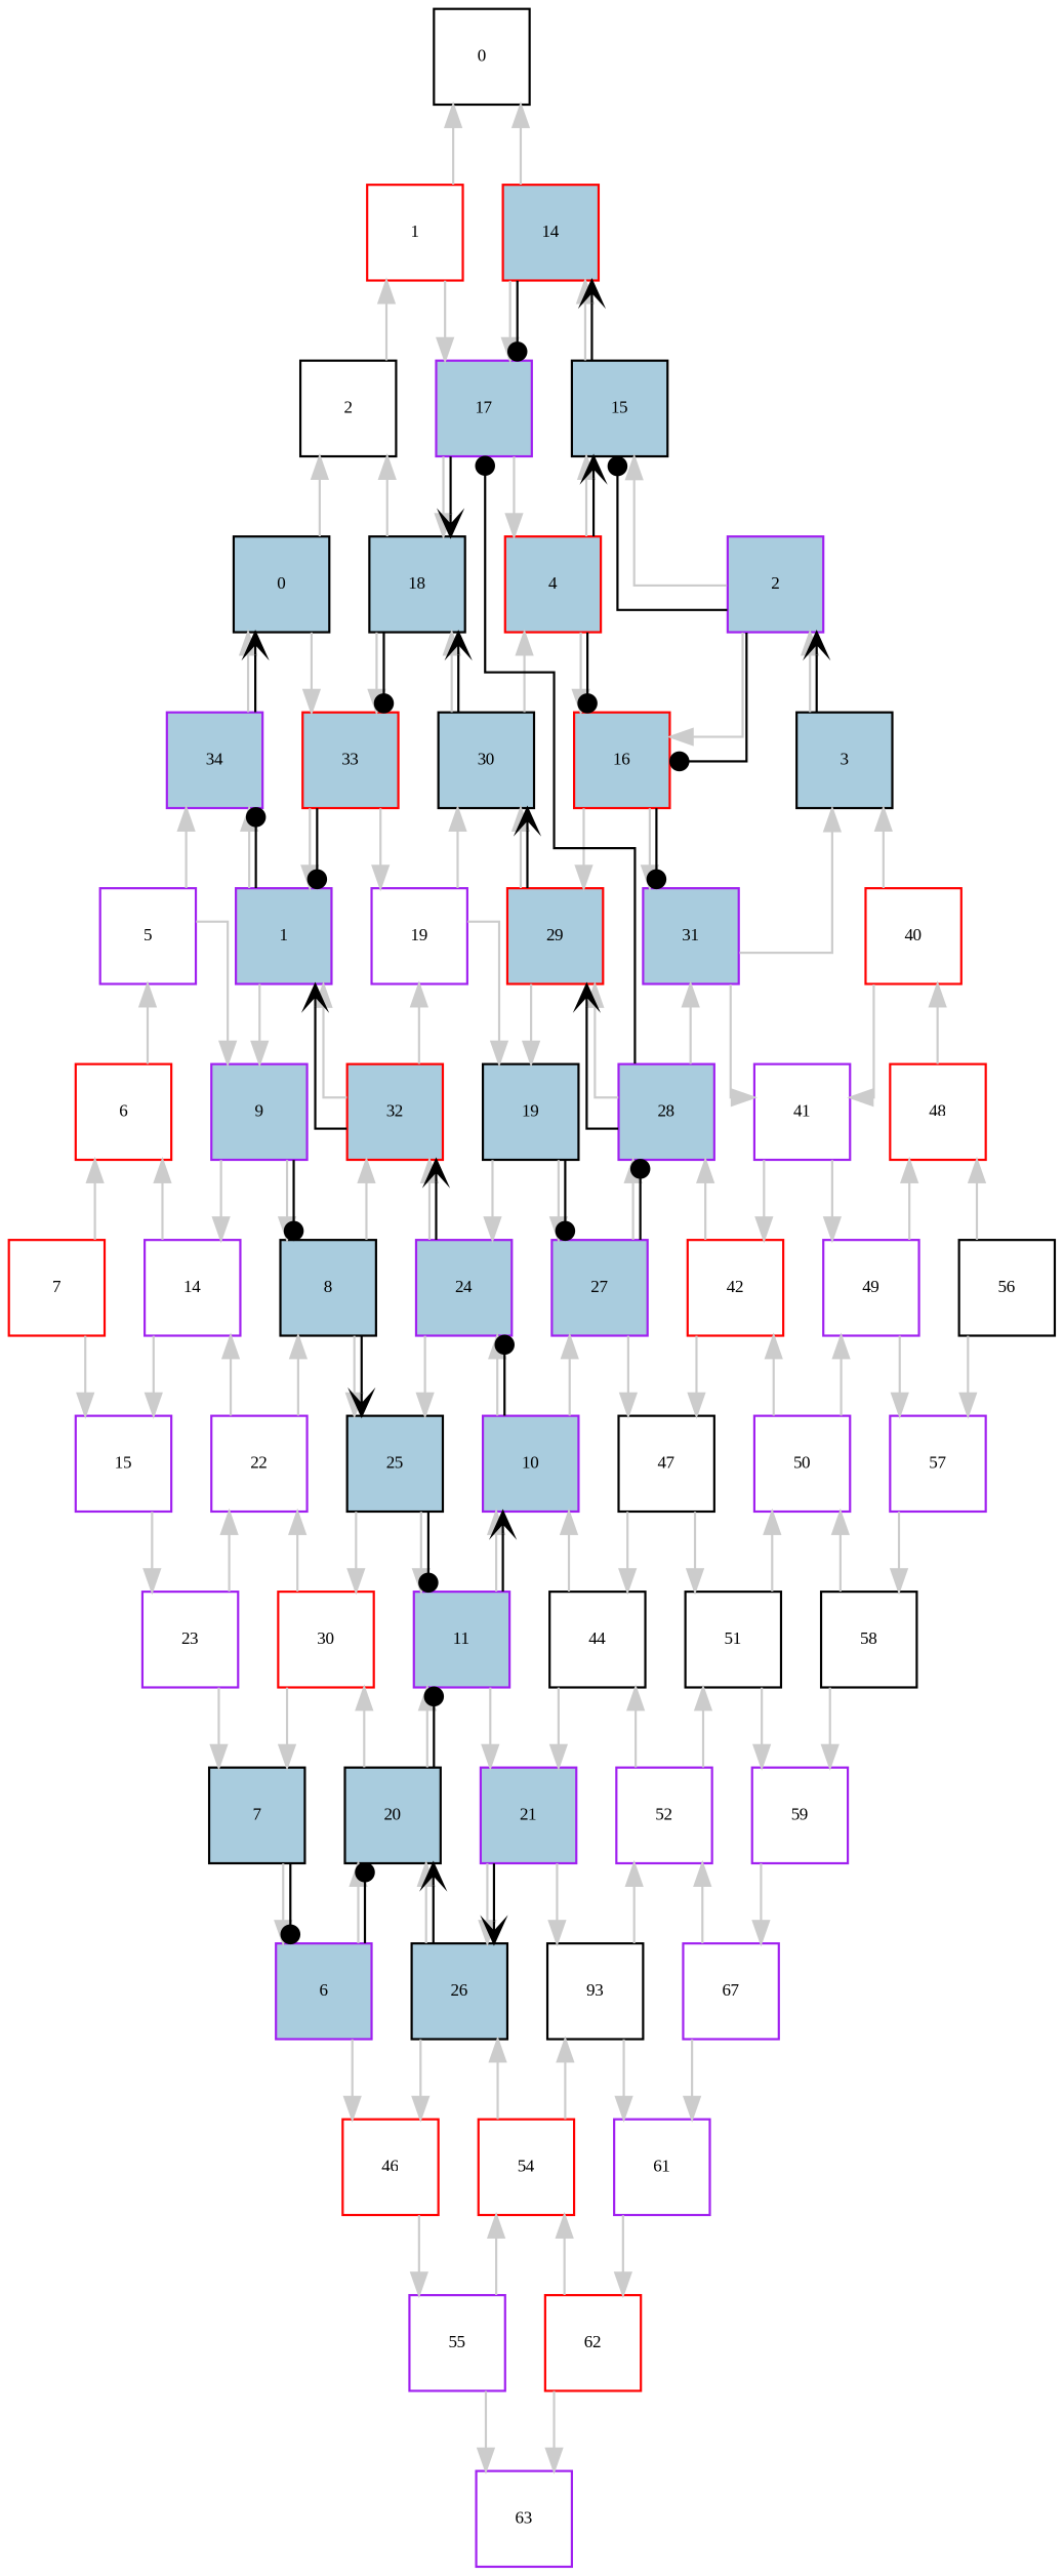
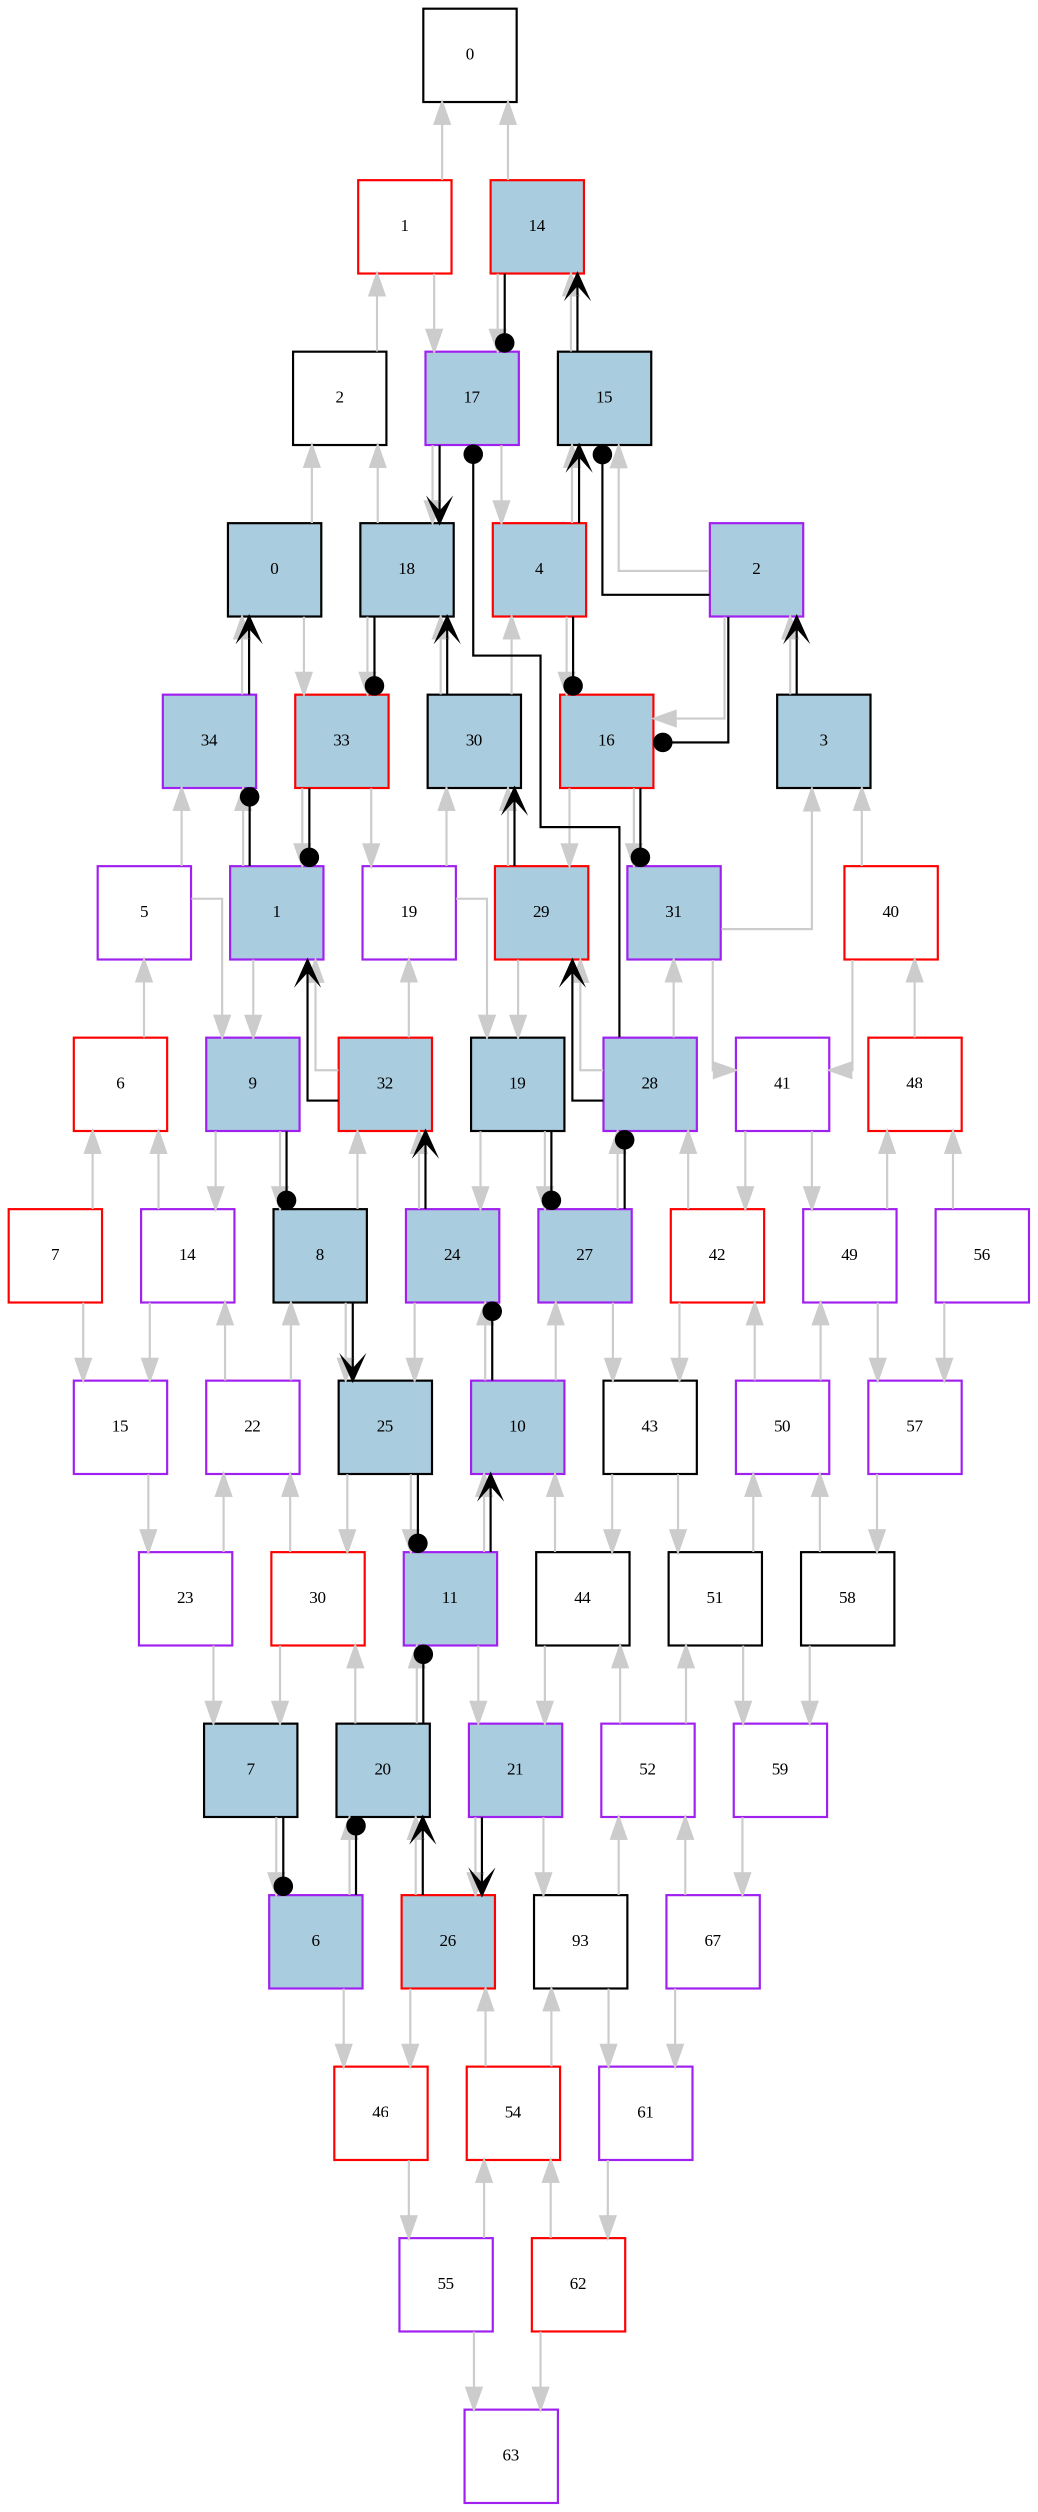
  digraph {
    fontname="Liberation Serif"
    rank=same
    rankdir=TB
    splines=ortho
    node [color=purple fillcolor="#ffffff" fixedsize=true fontname="Liberation Serif" fontsize=8 shape=square style=filled]
    edge [constraint=false fontname="Liberation Serif" style=vis]
    0 [color=black width=0.6]
    1 [color=red width=0.6]
    n3 [color=red fillcolor="#a9ccde" label=14 width=0.6]
    2 [color=black width=0.6]
    n5 [fillcolor="#a9ccde" label=17 width=0.6]
    n6 [color=black fillcolor="#a9ccde" label=15 width=0.6]
    n7 [color=black fillcolor="#a9ccde" label=0 width=0.6]
    n8 [color=black fillcolor="#a9ccde" label=18 width=0.6]
    n9 [color=red fillcolor="#a9ccde" label=4 width=0.6]
    n10 [fillcolor="#a9ccde" label=34 width=0.6]
    n11 [color=red fillcolor="#a9ccde" label=33 width=0.6]
    n12 [color=black fillcolor="#a9ccde" label=30 width=0.6]
    5 [width=0.6]
    n14 [fillcolor="#a9ccde" label=1 width=0.6]
    19 [width=0.6]
    6 [color=red width=0.6]
    n17 [fillcolor="#a9ccde" label=9 width=0.6]
    n18 [color=red fillcolor="#a9ccde" label=32 width=0.6]
    7 [color=red width=0.6]
    14 [width=0.6]
    n21 [color=black fillcolor="#a9ccde" label=8 width=0.6]
    15 [width=0.6]
    22 [width=0.6]
    23 [width=0.6]
    n25 [fillcolor="#a9ccde" label=2 width=0.6]
    n26 [color=red fillcolor="#a9ccde" label=16 width=0.6]
    n27 [color=red fillcolor="#a9ccde" label=29 width=0.6]
    n28 [color=black fillcolor="#a9ccde" label=19 width=0.6]
    n29 [fillcolor="#a9ccde" label=24 width=0.6]
    n30 [color=black fillcolor="#a9ccde" label=25 width=0.6]
    30 [color=red width=0.6]
    n32 [color=black fillcolor="#a9ccde" label=7 width=0.6]
    n33 [color=black fillcolor="#a9ccde" label=3 width=0.6]
    n34 [fillcolor="#a9ccde" label=31 width=0.6]
    n35 [fillcolor="#a9ccde" label=28 width=0.6]
    n36 [fillcolor="#a9ccde" label=27 width=0.6]
    n37 [fillcolor="#a9ccde" label=10 width=0.6]
    n38 [fillcolor="#a9ccde" label=11 width=0.6]
    n39 [color=black fillcolor="#a9ccde" label=20 width=0.6]
    n40 [fillcolor="#a9ccde" label=6 width=0.6]
    40 [color=red width=0.6]
    41 [width=0.6]
    42 [color=red width=0.6]
-   43 [color=black width=0.6 label=47]
+   43 [color=black width=0.6]
    44 [color=black width=0.6]
    n46 [fillcolor="#a9ccde" label=21 width=0.6]
-   n47 [color=black fillcolor="#a9ccde" label=26 width=0.6]
+   n47 [color=red fillcolor="#a9ccde" label=26 width=0.6]
    n48 [color=red label=46 width=0.6]
    48 [color=red width=0.6]
    49 [width=0.6]
    50 [width=0.6]
    51 [color=black width=0.6]
    52 [width=0.6]
    n54 [color=black label=93 width=0.6]
    54 [color=red width=0.6]
    55 [width=0.6]
-   56 [color=black width=0.6]
+   56 [width=0.6]
    57 [width=0.6]
    58 [color=black width=0.6]
    59 [width=0.6]
    n61 [label=67 width=0.6]
    61 [width=0.6]
    62 [color=red width=0.6]
    63 [width=0.6]
    0 -> 1 [constraint=true style=invis]
    0 -> n3 [constraint=true style=invis]
    1 -> 0 [color="#cccccc"]
    1 -> 2 [constraint=true style=invis]
    1 -> n5 [color="#cccccc"]
    1 -> n5 [constraint=true style=invis]
    n3 -> 0 [color="#cccccc"]
    n3 -> n5 [color="#cccccc"]
    n3 -> n5 [arrowhead=dot]
    n3 -> n5 [constraint=true style=invis]
    n3 -> n6 [constraint=true style=invis]
    2 -> 1 [color="#cccccc"]
    2 -> n7 [constraint=true style=invis]
    2 -> n8 [constraint=true style=invis]
    n5 -> n8 [color="#cccccc"]
    n5 -> n8 [arrowhead=vee]
    n5 -> n8 [constraint=true style=invis]
    n5 -> n9 [color="#cccccc"]
    n5 -> n9 [constraint=true style=invis]
    n6 -> n3 [color="#cccccc"]
    n6 -> n3 [arrowhead=vee]
    n6 -> n9 [constraint=true style=invis]
    n6 -> n25 [constraint=true style=invis]
    n7 -> 2 [color="#cccccc"]
    n7 -> n10 [constraint=true style=invis]
    n7 -> n11 [color="#cccccc"]
    n7 -> n11 [constraint=true style=invis]
    n8 -> 2 [color="#cccccc"]
    n8 -> n11 [color="#cccccc"]
    n8 -> n11 [arrowhead=dot]
    n8 -> n11 [constraint=true style=invis]
    n8 -> n12 [constraint=true style=invis]
    n9 -> n6 [color="#cccccc"]
    n9 -> n6 [arrowhead=vee]
    n9 -> n12 [constraint=true style=invis]
    n9 -> n26 [color="#cccccc"]
    n9 -> n26 [arrowhead=dot]
    n9 -> n26 [constraint=true style=invis]
    n10 -> n7 [color="#cccccc"]
    n10 -> n7 [arrowhead=vee]
    n10 -> 5 [constraint=true style=invis]
    n10 -> n14 [constraint=true style=invis]
    n11 -> n14 [color="#cccccc"]
    n11 -> n14 [arrowhead=dot]
    n11 -> n14 [constraint=true style=invis]
    n11 -> 19 [color="#cccccc"]
    n11 -> 19 [constraint=true style=invis]
    n12 -> n8 [color="#cccccc"]
    n12 -> n8 [arrowhead=vee]
    n12 -> n9 [color="#cccccc"]
    n12 -> 19 [constraint=true style=invis]
    n12 -> n27 [constraint=true style=invis]
    5 -> n10 [color="#cccccc"]
    5 -> 6 [constraint=true style=invis]
    5 -> n17 [color="#cccccc"]
    5 -> n17 [constraint=true style=invis]
    n14 -> n10 [color="#cccccc"]
    n14 -> n10 [arrowhead=dot]
    n14 -> n17 [color="#cccccc"]
    n14 -> n17 [constraint=true style=invis]
    n14 -> n18 [constraint=true style=invis]
    19 -> n12 [color="#cccccc"]
    19 -> n18 [constraint=true style=invis]
    19 -> n28 [color="#cccccc"]
    19 -> n28 [constraint=true style=invis]
    6 -> 5 [color="#cccccc"]
    6 -> 7 [constraint=true style=invis]
    6 -> 14 [constraint=true style=invis]
    n17 -> 14 [color="#cccccc"]
    n17 -> 14 [constraint=true style=invis]
    n17 -> n21 [color="#cccccc"]
    n17 -> n21 [arrowhead=dot]
    n17 -> n21 [constraint=true style=invis]
    n18 -> n14 [color="#cccccc"]
    n18 -> n14 [arrowhead=vee]
    n18 -> 19 [color="#cccccc"]
    n18 -> n21 [constraint=true style=invis]
    n18 -> n29 [constraint=true style=invis]
    7 -> 6 [color="#cccccc"]
    7 -> 15 [color="#cccccc"]
    7 -> 15 [constraint=true style=invis]
    14 -> 6 [color="#cccccc"]
    14 -> 15 [color="#cccccc"]
    14 -> 15 [constraint=true style=invis]
    14 -> 22 [constraint=true style=invis]
    n21 -> n18 [color="#cccccc"]
    n21 -> 22 [constraint=true style=invis]
    n21 -> n30 [color="#cccccc"]
    n21 -> n30 [arrowhead=vee]
    n21 -> n30 [constraint=true style=invis]
    15 -> 23 [color="#cccccc"]
    15 -> 23 [constraint=true style=invis]
    22 -> 14 [color="#cccccc"]
    22 -> n21 [color="#cccccc"]
    22 -> 23 [constraint=true style=invis]
    22 -> 30 [constraint=true style=invis]
    23 -> 22 [color="#cccccc"]
    23 -> n32 [color="#cccccc"]
    23 -> n32 [constraint=true style=invis]
    n25 -> n6 [color="#cccccc"]
    n25 -> n6 [arrowhead=dot]
    n25 -> n26 [color="#cccccc"]
    n25 -> n26 [arrowhead=dot]
    n25 -> n26 [constraint=true style=invis]
    n25 -> n33 [constraint=true style=invis]
    n26 -> n27 [color="#cccccc"]
    n26 -> n27 [constraint=true style=invis]
    n26 -> n34 [color="#cccccc"]
    n26 -> n34 [arrowhead=dot]
    n26 -> n34 [constraint=true style=invis]
    n27 -> n12 [color="#cccccc"]
    n27 -> n12 [arrowhead=vee]
    n27 -> n28 [color="#cccccc"]
    n27 -> n28 [constraint=true style=invis]
    n27 -> n35 [constraint=true style=invis]
    n28 -> n29 [color="#cccccc"]
    n28 -> n29 [constraint=true style=invis]
    n28 -> n36 [color="#cccccc"]
    n28 -> n36 [arrowhead=dot]
    n28 -> n36 [constraint=true style=invis]
    n29 -> n18 [color="#cccccc"]
    n29 -> n18 [arrowhead=vee]
    n29 -> n30 [color="#cccccc"]
    n29 -> n30 [constraint=true style=invis]
    n29 -> n37 [constraint=true style=invis]
    n30 -> 30 [color="#cccccc"]
    n30 -> 30 [constraint=true style=invis]
    n30 -> n38 [color="#cccccc"]
    n30 -> n38 [arrowhead=dot]
    n30 -> n38 [constraint=true style=invis]
    30 -> 22 [color="#cccccc"]
    30 -> n32 [color="#cccccc"]
    30 -> n32 [constraint=true style=invis]
    30 -> n39 [constraint=true style=invis]
    n32 -> n40 [color="#cccccc"]
    n32 -> n40 [arrowhead=dot]
    n32 -> n40 [constraint=true style=invis]
    n33 -> n25 [color="#cccccc"]
    n33 -> n25 [arrowhead=vee]
    n33 -> n34 [constraint=true style=invis]
    n33 -> 40 [constraint=true style=invis]
    n34 -> n33 [color="#cccccc"]
    n34 -> n35 [constraint=true style=invis]
    n34 -> 41 [color="#cccccc"]
    n34 -> 41 [constraint=true style=invis]
    n35 -> n5 [arrowhead=dot]
    n35 -> n27 [color="#cccccc"]
    n35 -> n27 [arrowhead=vee]
    n35 -> n34 [color="#cccccc"]
    n35 -> n36 [constraint=true style=invis]
    n35 -> 42 [constraint=true style=invis]
    n36 -> n35 [color="#cccccc"]
    n36 -> n35 [arrowhead=dot]
    n36 -> n37 [constraint=true style=invis]
    n36 -> 43 [color="#cccccc"]
    n36 -> 43 [constraint=true style=invis]
    n37 -> n29 [color="#cccccc"]
    n37 -> n29 [arrowhead=dot]
    n37 -> n36 [color="#cccccc"]
    n37 -> n38 [constraint=true style=invis]
    n37 -> 44 [constraint=true style=invis]
    n38 -> n37 [color="#cccccc"]
    n38 -> n37 [arrowhead=vee]
    n38 -> n39 [constraint=true style=invis]
    n38 -> n46 [color="#cccccc"]
    n38 -> n46 [constraint=true style=invis]
    n39 -> 30 [color="#cccccc"]
    n39 -> n38 [color="#cccccc"]
    n39 -> n38 [arrowhead=dot]
    n39 -> n40 [constraint=true style=invis]
    n39 -> n47 [constraint=true style=invis]
    n40 -> n39 [color="#cccccc"]
    n40 -> n39 [arrowhead=dot]
    n40 -> n48 [color="#cccccc"]
    n40 -> n48 [constraint=true style=invis]
    40 -> n33 [color="#cccccc"]
    40 -> 41 [color="#cccccc"]
    40 -> 41 [constraint=true style=invis]
    40 -> 48 [constraint=true style=invis]
    41 -> 42 [color="#cccccc"]
    41 -> 42 [constraint=true style=invis]
    41 -> 49 [color="#cccccc"]
    41 -> 49 [constraint=true style=invis]
    42 -> n35 [color="#cccccc"]
    42 -> 43 [color="#cccccc"]
    42 -> 43 [constraint=true style=invis]
    42 -> 50 [constraint=true style=invis]
    43 -> 44 [color="#cccccc"]
    43 -> 44 [constraint=true style=invis]
    43 -> 51 [color="#cccccc"]
    43 -> 51 [constraint=true style=invis]
    44 -> n37 [color="#cccccc"]
    44 -> n46 [color="#cccccc"]
    44 -> n46 [constraint=true style=invis]
    44 -> 52 [constraint=true style=invis]
    n46 -> n47 [color="#cccccc"]
    n46 -> n47 [arrowhead=vee]
    n46 -> n47 [constraint=true style=invis]
    n46 -> n54 [color="#cccccc"]
    n46 -> n54 [constraint=true style=invis]
    n47 -> n39 [color="#cccccc"]
    n47 -> n39 [arrowhead=vee]
    n47 -> n48 [color="#cccccc"]
    n47 -> n48 [constraint=true style=invis]
    n47 -> 54 [constraint=true style=invis]
    n48 -> 55 [color="#cccccc"]
    n48 -> 55 [constraint=true style=invis]
    48 -> 40 [color="#cccccc"]
    48 -> 49 [constraint=true style=invis]
    48 -> 56 [constraint=true style=invis]
    49 -> 48 [color="#cccccc"]
    49 -> 50 [constraint=true style=invis]
    49 -> 57 [color="#cccccc"]
    49 -> 57 [constraint=true style=invis]
    50 -> 42 [color="#cccccc"]
    50 -> 49 [color="#cccccc"]
    50 -> 51 [constraint=true style=invis]
    50 -> 58 [constraint=true style=invis]
    51 -> 50 [color="#cccccc"]
    51 -> 52 [constraint=true style=invis]
    51 -> 59 [color="#cccccc"]
    51 -> 59 [constraint=true style=invis]
    52 -> 44 [color="#cccccc"]
    52 -> 51 [color="#cccccc"]
    52 -> n54 [constraint=true style=invis]
    52 -> n61 [constraint=true style=invis]
    n54 -> 52 [color="#cccccc"]
    n54 -> 54 [constraint=true style=invis]
    n54 -> 61 [color="#cccccc"]
    n54 -> 61 [constraint=true style=invis]
    54 -> n47 [color="#cccccc"]
    54 -> n54 [color="#cccccc"]
    54 -> 55 [constraint=true style=invis]
    54 -> 62 [constraint=true style=invis]
    55 -> 54 [color="#cccccc"]
    55 -> 63 [color="#cccccc"]
    55 -> 63 [constraint=true style=invis]
    56 -> 48 [color="#cccccc"]
    56 -> 57 [color="#cccccc"]
    56 -> 57 [constraint=true style=invis]
    57 -> 58 [color="#cccccc"]
    57 -> 58 [constraint=true style=invis]
    58 -> 50 [color="#cccccc"]
    58 -> 59 [color="#cccccc"]
    58 -> 59 [constraint=true style=invis]
    59 -> n61 [color="#cccccc"]
    59 -> n61 [constraint=true style=invis]
    n61 -> 52 [color="#cccccc"]
    n61 -> 61 [color="#cccccc"]
    n61 -> 61 [constraint=true style=invis]
    61 -> 62 [color="#cccccc"]
    61 -> 62 [constraint=true style=invis]
    62 -> 54 [color="#cccccc"]
    62 -> 63 [color="#cccccc"]
    62 -> 63 [constraint=true style=invis]
  }
